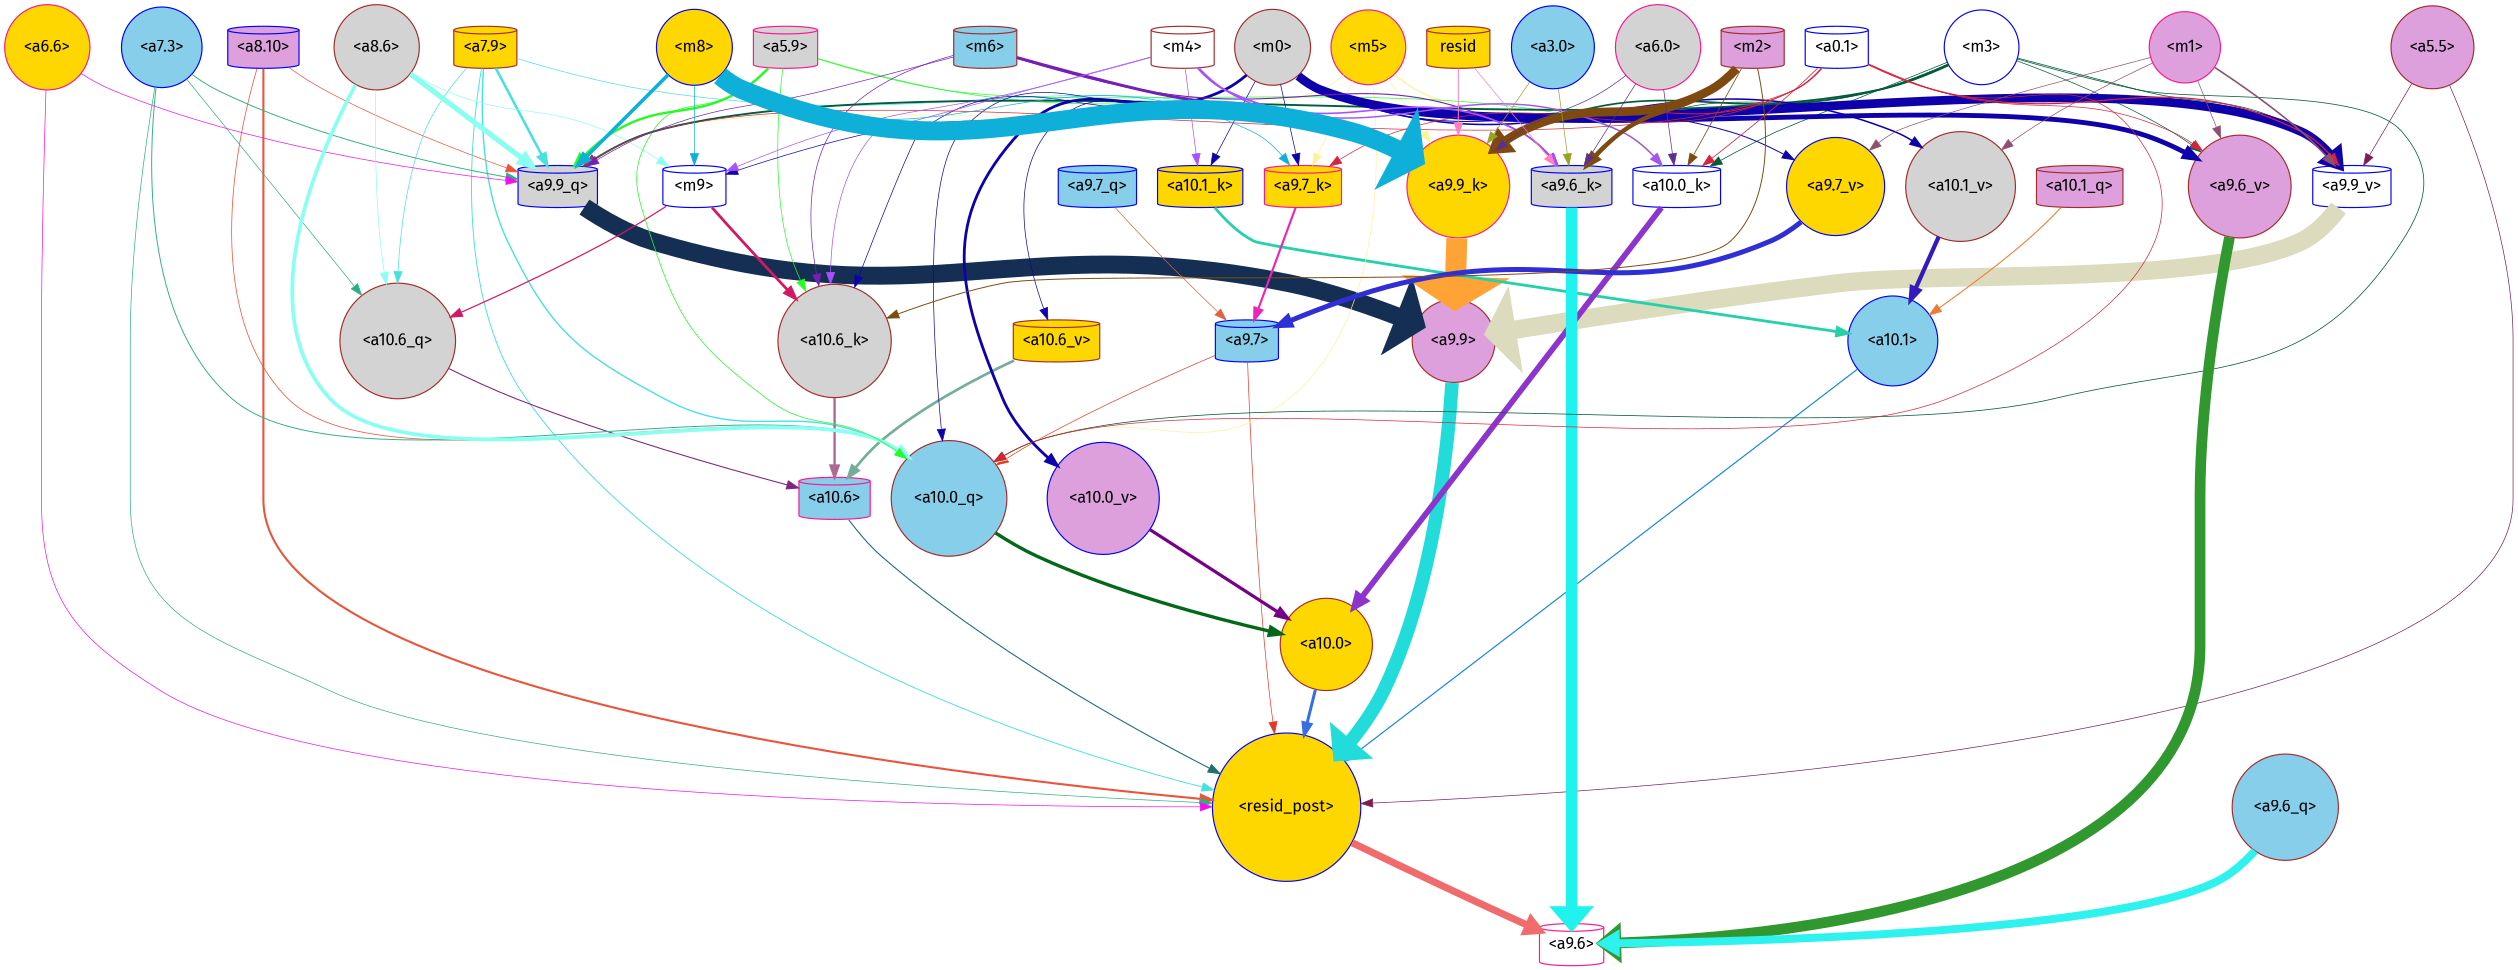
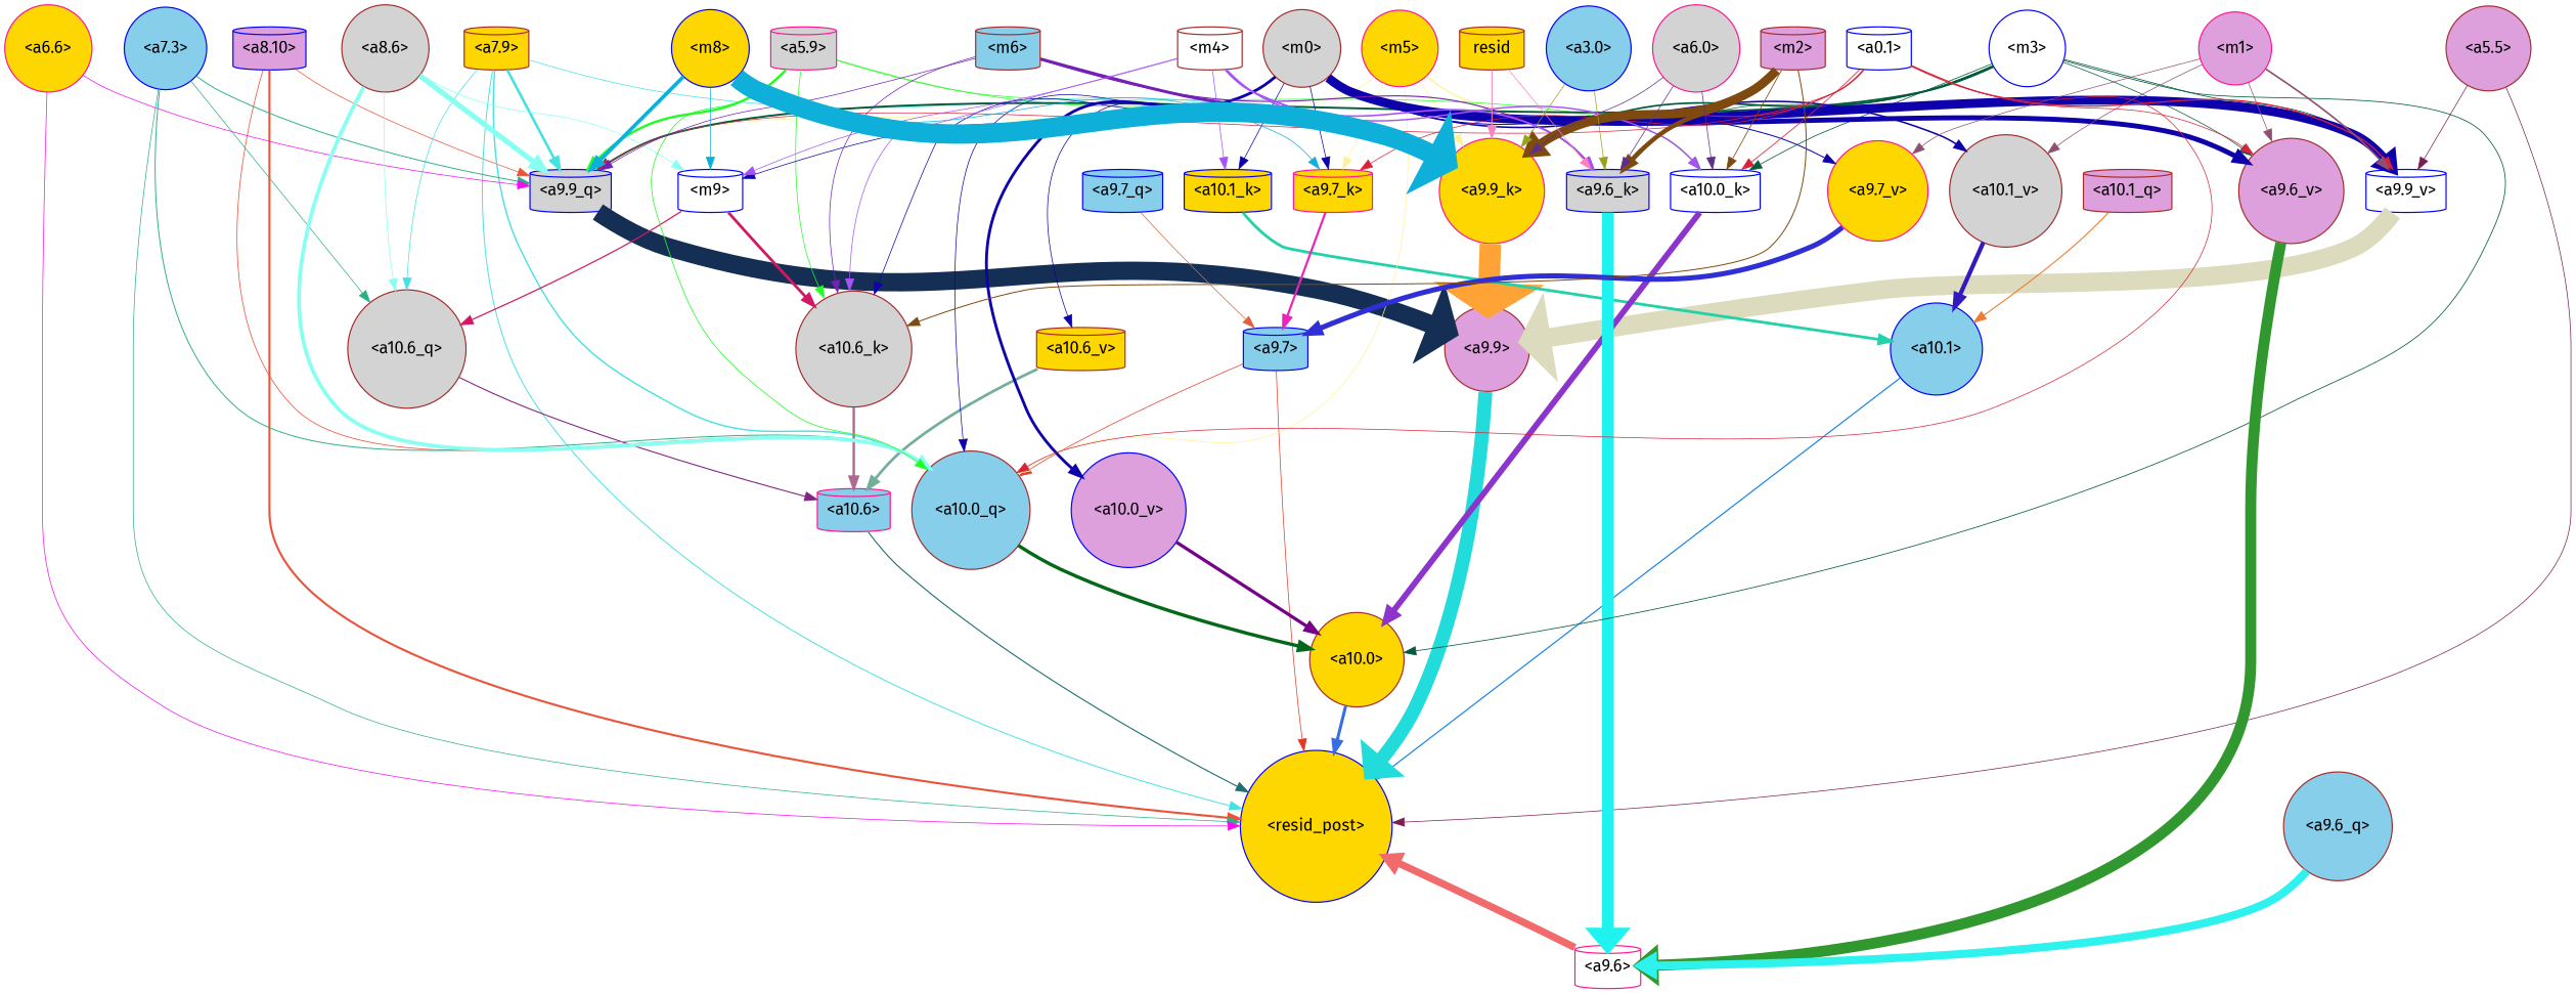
  strict digraph {
    fontname="Fira Sans"
    splines=true
    node [color=brown fillcolor=gold fontname="Fira Sans" shape=circle style="filled, rounded"]
    edge [color="#0e01ab" fontname="Fira Sans" penwidth=0.6]
    "<a10.6>" [color=deeppink fillcolor=skyblue shape=cylinder]
    "<resid_post>" [color=blue]
    "<a10.1>" [color=blue fillcolor=skyblue]
    "<a10.0>"
    "<a9.9>" [fillcolor=plum]
    "<a9.7>" [color=blue fillcolor=skyblue shape=cylinder]
    "<a10.0_q>" [fillcolor=skyblue]
    "<a9.6>" [color=deeppink fillcolor=white shape=cylinder]
    "<a8.10>" [color=blue fillcolor=plum shape=cylinder]
    "<a9.9_q>" [color=blue fillcolor=lightgrey shape=cylinder]
    "<a7.9>" [shape=cylinder]
    "<a10.6_q>" [fillcolor=lightgrey]
    "<a9.9_k>" [color=deeppink]
    "<a7.3>" [color=blue fillcolor=skyblue]
    "<a6.6>" [color=deeppink]
    "<a5.5>" [fillcolor=plum]
    "<a9.9_v>" [color=blue fillcolor=white shape=cylinder]
    "<a10.1_q>" [fillcolor=plum shape=cylinder]
    "<a10.6_k>" [fillcolor=lightgrey]
    "<a10.1_k>" [color=blue shape=cylinder]
    "<a10.0_k>" [color=blue fillcolor=white shape=cylinder]
    "<a10.6_v>" [shape=cylinder]
    "<a10.1_v>" [fillcolor=lightgrey]
    "<a10.0_v>" [color=blue fillcolor=plum]
    "<m9>" [color=blue fillcolor=white shape=cylinder]
    "<a8.6>" [fillcolor=lightgrey]
    "<m5>" [color=deeppink]
    "<a9.7_k>" [color=deeppink shape=cylinder]
    "<a9.6_k>" [color=blue fillcolor=lightgrey shape=cylinder]
    "<a5.9>" [color=deeppink fillcolor=lightgrey shape=cylinder]
    "<m3>" [color=blue fillcolor=white]
    "<a9.6_v>" [fillcolor=plum]
    "<m0>" [fillcolor=lightgrey]
-   "<a9.7_v>" [color=blue]
+   "<a9.7_v>" [color=deeppink]
    "<a0.1>" [color=blue fillcolor=white shape=cylinder]
    "<m6>" [fillcolor=skyblue shape=cylinder]
    "<m4>" [fillcolor=white shape=cylinder]
    "<m2>" [fillcolor=plum shape=cylinder]
    "<a6.0>" [color=deeppink fillcolor=lightgrey]
    "<m1>" [color=deeppink fillcolor=plum]
    "<m8>" [color=blue]
    "<a9.7_q>" [color=blue fillcolor=skyblue shape=cylinder]
    "<a9.6_q>" [fillcolor=skyblue]
    "<a3.0>" [color=blue fillcolor=skyblue]
    n45 [label=resid shape=cylinder]
    "<a10.6>" -> "<resid_post>" [color="#207070" penwidth=0.9498605728149414]
    "<a10.1>" -> "<resid_post>" [color="#1484e8" penwidth=1.0084514617919922]
    "<a10.0>" -> "<resid_post>" [color="#386ee3" penwidth=2.5814952850341797]
    "<a9.9>" -> "<resid_post>" [color="#22dcdb" penwidth=11.610888481140137]
    "<a9.7>" -> "<resid_post>" [color="#e23928"]
    "<a9.7>" -> "<a10.0_q>" [color="#e23928"]
    "<a10.0_q>" -> "<a10.0>" [color="#036918" penwidth=2.905670166015625]
-   "<resid_post>" -> "<a9.6>" [color="#f26b6c" penwidth=6.121421813964844]
+   "<a9.6>" -> "<resid_post>" [color="#f26b6c" penwidth=6.121421813964844]
    "<a8.10>" -> "<resid_post>" [color="#ea543b" penwidth=1.7841739654541016]
    "<a8.10>" -> "<a10.0_q>" [color="#ea543b" penwidth=0.6612663269042969]
    "<a8.10>" -> "<a9.9_q>" [color="#ea543b"]
    "<a9.9_q>" -> "<a9.9>" [color="#142f53" penwidth=15.310546875]
    "<a7.9>" -> "<resid_post>" [color="#46e1e1" penwidth=0.8109169006347656]
    "<a7.9>" -> "<a10.0_q>" [color="#46e1e1" penwidth=1.19378662109375]
    "<a7.9>" -> "<a9.9_q>" [color="#46e1e1" penwidth=2.1764984130859375]
    "<a7.9>" -> "<a10.6_q>" [color="#46e1e1"]
    "<a7.9>" -> "<a9.9_k>" [color="#46e1e1"]
    "<a10.6_q>" -> "<a10.6>" [color="#802582" penwidth=0.9244728088378906]
    "<a9.9_k>" -> "<a9.9>" [color="#ffa336" penwidth=17.953022003173828]
    "<a7.3>" -> "<resid_post>" [color="#2daf86"]
    "<a7.3>" -> "<a10.0_q>" [color="#2daf86" penwidth=0.8208656311035156]
    "<a7.3>" -> "<a9.9_q>" [color="#2daf86" penwidth=0.8119163513183594]
    "<a7.3>" -> "<a10.6_q>" [color="#2daf86"]
    "<a6.6>" -> "<resid_post>" [color="#f60cf0"]
    "<a6.6>" -> "<a9.9_q>" [color="#f60cf0"]
    "<a5.5>" -> "<resid_post>" [color="#7b1d53"]
    "<a5.5>" -> "<a9.9_v>" [color="#7b1d53"]
    "<a9.9_v>" -> "<a9.9>" [color="#dcdbbd" penwidth=15.728643417358398]
    "<a10.1_q>" -> "<a10.1>" [color="#ee7c34" penwidth=0.9268798828125]
    "<a10.6_k>" -> "<a10.6>" [color="#ac6a91" penwidth=2.0319366455078125]
    "<a10.1_k>" -> "<a10.1>" [color="#23d2a9" penwidth=2.4037628173828125]
    "<a10.0_k>" -> "<a10.0>" [color="#8c34cc" penwidth=4.9319305419921875]
    "<a10.6_v>" -> "<a10.6>" [color="#73ae9a" penwidth=2.290935516357422]
    "<a10.1_v>" -> "<a10.1>" [color="#341abd" penwidth=3.6398468017578125]
    "<a10.0_v>" -> "<a10.0>" [color="#760189" penwidth=2.7666168212890625]
    "<m9>" -> "<a10.6_q>" [color="#d31863" penwidth=1.0384025573730469]
    "<m9>" -> "<a10.6_k>" [color="#d31863" penwidth=2.371124267578125]
    "<a8.6>" -> "<a10.0_q>" [color="#89fff1" penwidth=3.1841888427734375]
    "<a8.6>" -> "<a9.9_q>" [color="#89fff1" penwidth=4.482503890991211]
    "<a8.6>" -> "<a10.6_q>" [color="#89fff1"]
    "<a8.6>" -> "<m9>" [color="#89fff1"]
    "<m5>" -> "<a10.0_q>" [color="#fef297"]
    "<m5>" -> "<a9.9_q>" [color="#fef297"]
    "<m5>" -> "<a9.9_k>" [color="#fef297"]
    "<m5>" -> "<a10.0_k>" [color="#fef297"]
    "<m5>" -> "<a9.7_k>" [color="#fef297"]
    "<m5>" -> "<a9.6_k>" [color="#fef297" penwidth=0.7197036743164062]
    "<a9.7_k>" -> "<a9.7>" [color="#e925bb" penwidth=1.85101318359375]
    "<a9.6_k>" -> "<a9.6>" [color="#20f3ef" penwidth=9.787818908691406]
    "<a5.9>" -> "<a10.0_q>" [color="#23fd24" penwidth=0.6463394165039062]
    "<a5.9>" -> "<a9.9_q>" [color="#23fd24" penwidth=2.019031524658203]
    "<a5.9>" -> "<a9.9_k>" [color="#23fd24"]
    "<a5.9>" -> "<a10.6_k>" [color="#23fd24"]
    "<a5.9>" -> "<a10.0_k>" [color="#23fd24"]
-   "<m3>" -> "<a10.0_q>" [color="#025b3b" penwidth=0.6597442626953125]
+   "<m3>" -> "<a10.0>" [color="#025b3b" penwidth=0.6597442626953125]
    "<m3>" -> "<a9.9_q>" [color="#025b3b" penwidth=1.6276321411132812]
    "<m3>" -> "<a9.9_k>" [color="#025b3b" penwidth=1.4574642181396484]
    "<m3>" -> "<a9.9_v>" [color="#025b3b" penwidth=0.6589469909667969]
    "<m3>" -> "<a10.0_k>" [color="#025b3b" penwidth=0.6506614685058594]
    "<m3>" -> "<a9.6_k>" [color="#025b3b"]
    "<m3>" -> "<a9.6_v>" [color="#025b3b"]
    "<a9.6_v>" -> "<a9.6>" [color="#30982f" penwidth=9.212547302246094]
    "<m0>" -> "<a10.0_q>"
    "<m0>" -> "<a9.9_v>" [penwidth=7.537467956542969]
    "<m0>" -> "<a10.6_k>"
    "<m0>" -> "<a10.1_k>"
    "<m0>" -> "<a10.6_v>"
    "<m0>" -> "<a10.1_v>" [penwidth=1.3360328674316406]
    "<m0>" -> "<a10.0_v>" [penwidth=2.4083595275878906]
    "<m0>" -> "<m9>"
    "<m0>" -> "<a9.7_k>"
    "<m0>" -> "<a9.6_k>"
    "<m0>" -> "<a9.6_v>" [penwidth=4.1688385009765625]
    "<m0>" -> "<a9.7_v>" [penwidth=0.8575286865234375]
    "<a9.7_v>" -> "<a9.7>" [color="#302fd6" penwidth=4.305488586425781]
    "<a0.1>" -> "<a10.0_q>" [color="#d9223a"]
    "<a0.1>" -> "<a9.9_q>" [color="#d9223a"]
    "<a0.1>" -> "<a9.9_k>" [color="#d9223a" penwidth=0.81341552734375]
    "<a0.1>" -> "<a9.9_v>" [color="#d9223a" penwidth=1.062591552734375]
    "<a0.1>" -> "<a10.0_k>" [color="#d9223a" penwidth=0.6768684387207031]
    "<a0.1>" -> "<a9.7_k>" [color="#d9223a"]
    "<a0.1>" -> "<a9.6_v>" [color="#d9223a"]
    "<m6>" -> "<a9.9_q>" [color="#751fb7"]
    "<m6>" -> "<a9.9_k>" [color="#751fb7" penwidth=2.533975601196289]
    "<m6>" -> "<a10.6_k>" [color="#751fb7"]
    "<m6>" -> "<a9.6_k>" [color="#751fb7" penwidth=0.9471282958984375]
    "<m4>" -> "<a9.9_k>" [color="#a652fb" penwidth=1.3186264038085938]
    "<m4>" -> "<a10.6_k>" [color="#a652fb"]
    "<m4>" -> "<a10.1_k>" [color="#a652fb"]
    "<m4>" -> "<a10.0_k>" [color="#a652fb" penwidth=1.230804443359375]
    "<m4>" -> "<m9>" [color="#a652fb"]
    "<m4>" -> "<a9.6_k>" [color="#a652fb" penwidth=1.3722038269042969]
    "<m2>" -> "<a9.9_k>" [color="#7f4a0f" penwidth=7.476325988769531]
    "<m2>" -> "<a10.6_k>" [color="#7f4a0f" penwidth=0.8380241394042969]
    "<m2>" -> "<a10.0_k>" [color="#7f4a0f" penwidth=0.6622200012207031]
    "<m2>" -> "<a9.6_k>" [color="#7f4a0f" penwidth=3.761505126953125]
    "<a6.0>" -> "<a9.9_k>" [color="#5e2f88"]
    "<a6.0>" -> "<a10.0_k>" [color="#5e2f88"]
    "<a6.0>" -> "<a9.6_k>" [color="#5e2f88"]
    "<m1>" -> "<a9.9_v>" [color="#8f5070" penwidth=1.4082679748535156]
    "<m1>" -> "<a10.1_v>" [color="#8f5070"]
    "<m1>" -> "<a9.6_v>" [color="#8f5070"]
    "<m1>" -> "<a9.7_v>" [color="#8f5070"]
    "<m8>" -> "<a9.9_q>" [color="#0eb0da" penwidth=3.073810577392578]
    "<m8>" -> "<a9.9_k>" [color="#0eb0da" penwidth=16.255420684814453]
    "<m8>" -> "<m9>" [color="#0eb0da"]
    "<m8>" -> "<a9.7_k>" [color="#0eb0da"]
    "<a9.7_q>" -> "<a9.7>" [color="#de623c"]
    "<a9.6_q>" -> "<a9.6>" [color="#2df2ee" penwidth=6.823722839355469]
    "<a3.0>" -> "<a9.9_k>" [color="#98a21f"]
    "<a3.0>" -> "<a9.6_k>" [color="#98a21f"]
    n45 -> "<a9.9_k>" [color="#fd7fc0" penwidth=0.8602714538574219]
    n45 -> "<a9.6_k>" [color="#fd7fc0"]
  }
